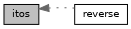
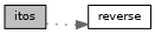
  digraph {
    rankdir=LR
    node [color=black fontname=Helvetica fontsize=10 shape=record style=filled]
    n1 [fillcolor=grey75 fontcolor=black height=0.2 label=itos width=0.4]
    n2 [fillcolor=white height=0.2 label=reverse width=0.4]
-   n2 -> n1 [color=gray40 fontname=Helvetica fontsize=10 labelfontname=Helvetica labelfontsize=10 style=dotted]
+   n1 -> n2 [color=gray40 fontname=Helvetica fontsize=10 labelfontname=Helvetica labelfontsize=10 style=dotted]
  }
